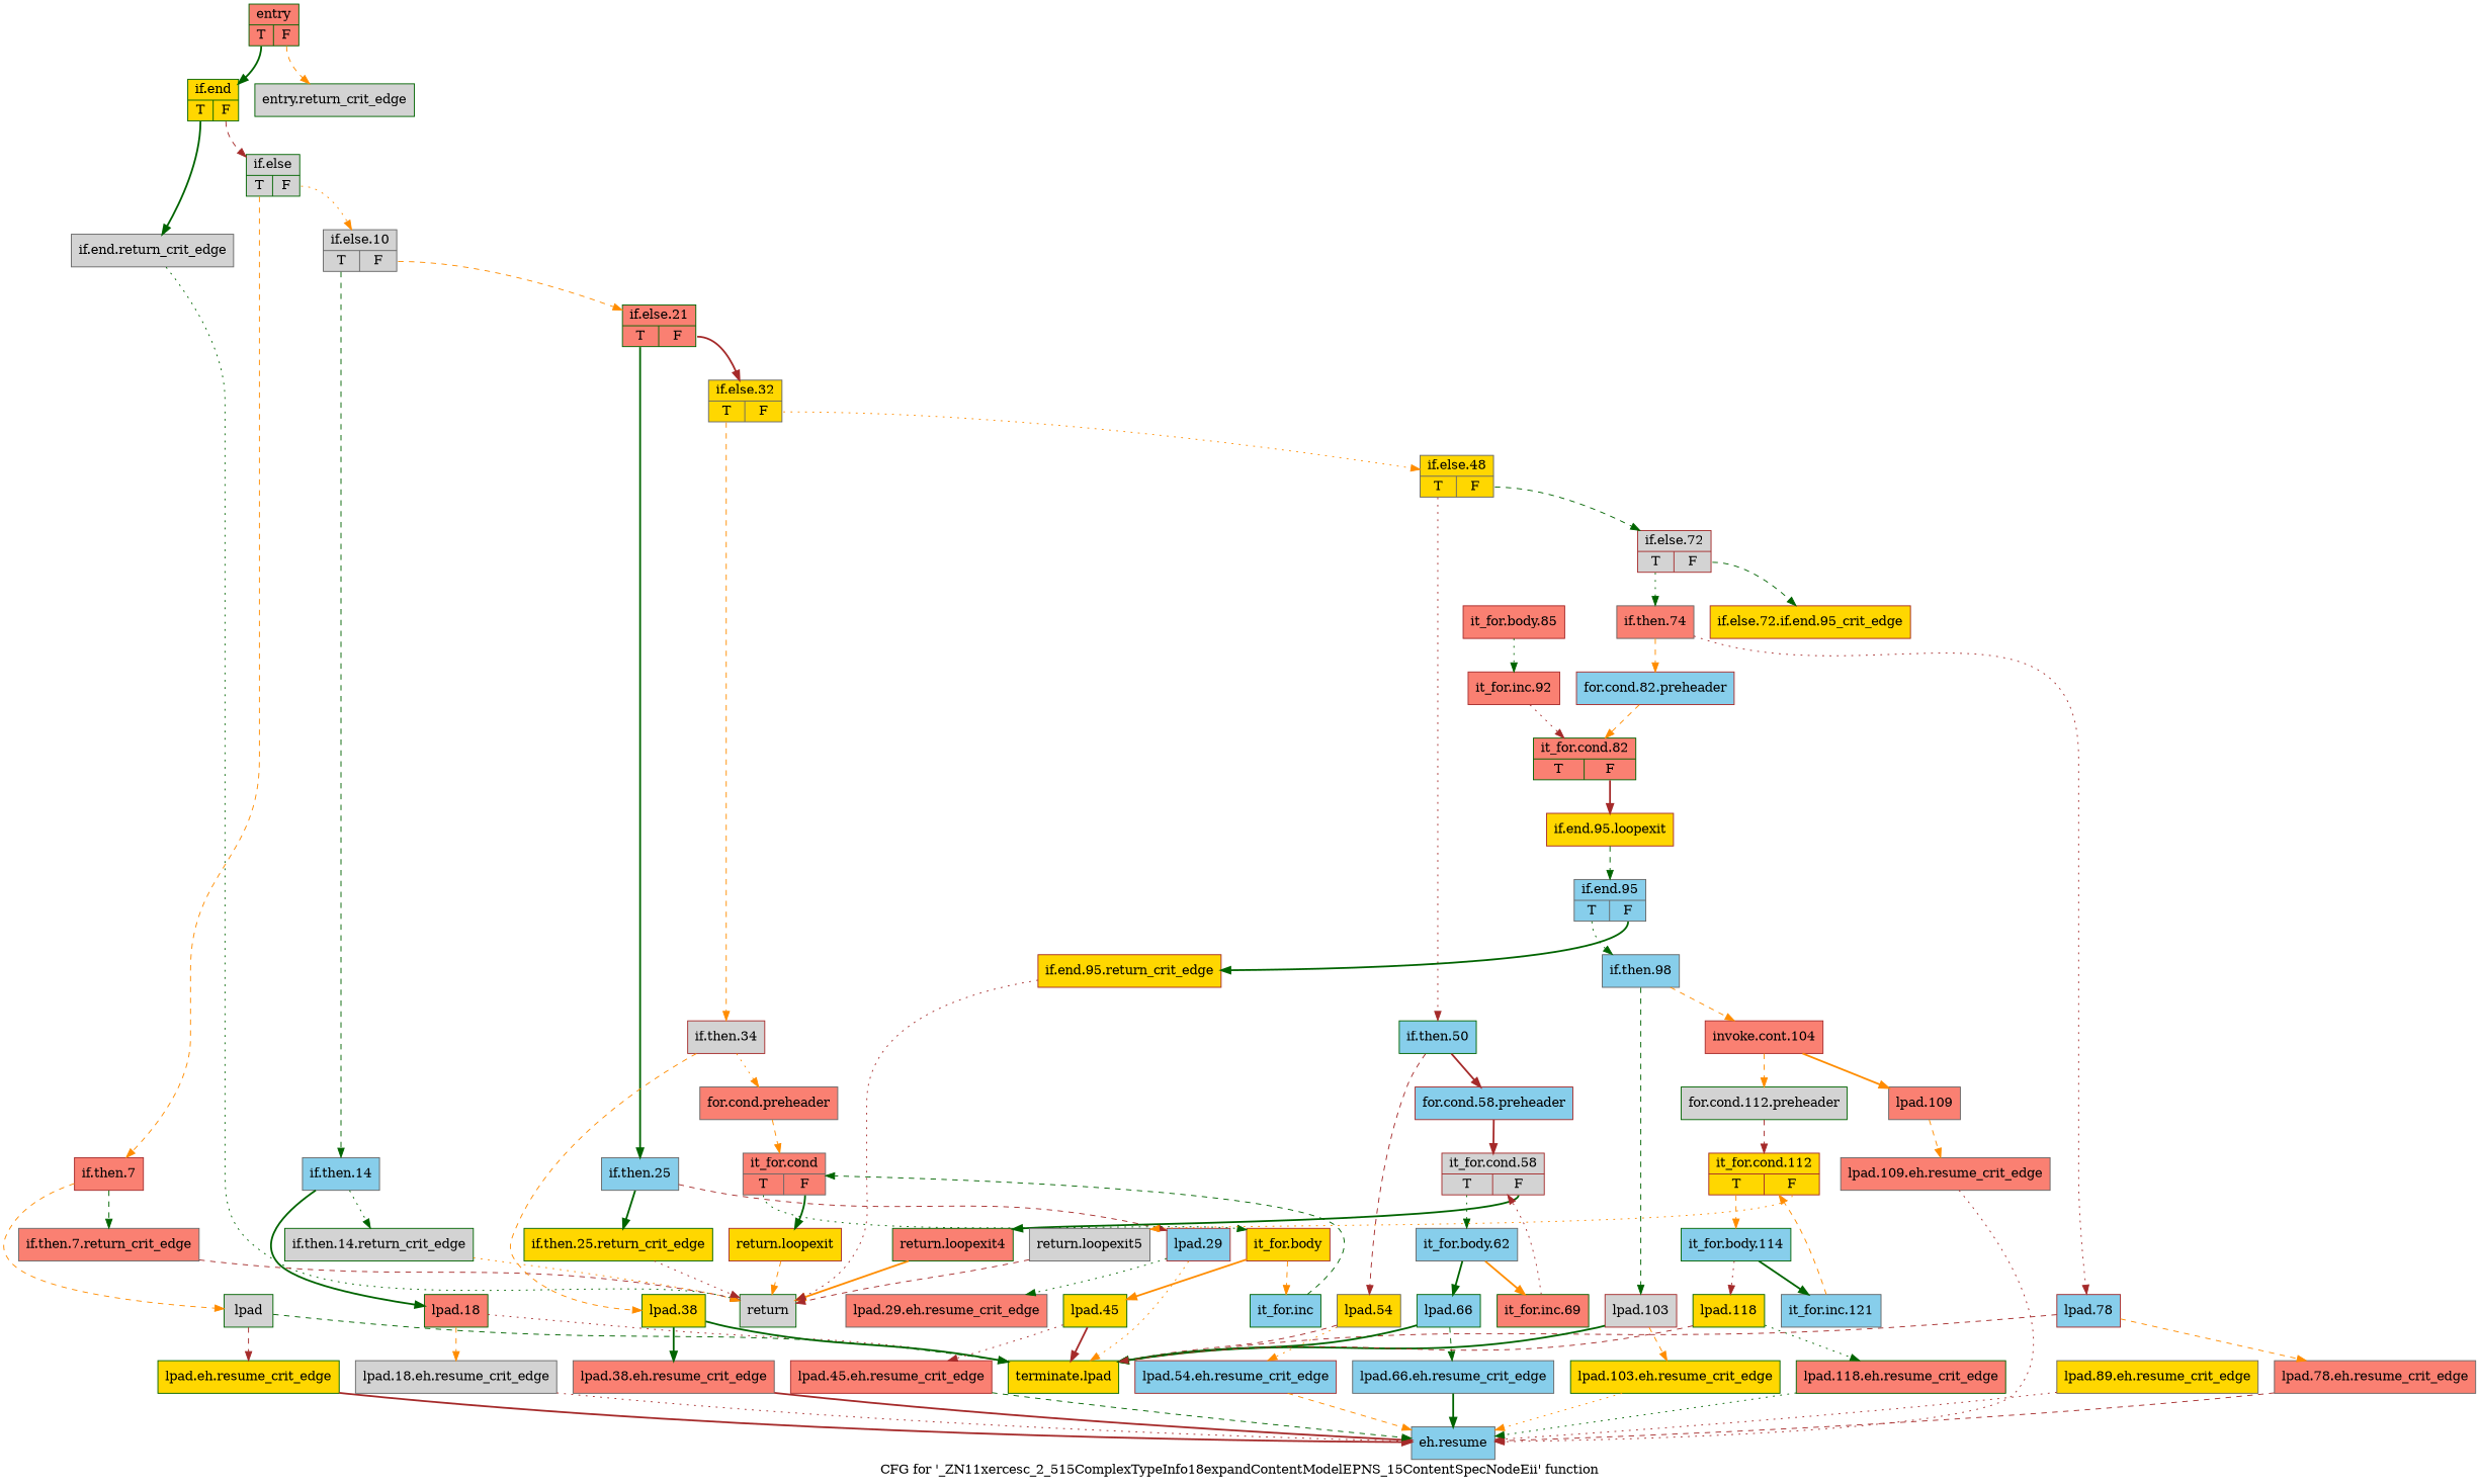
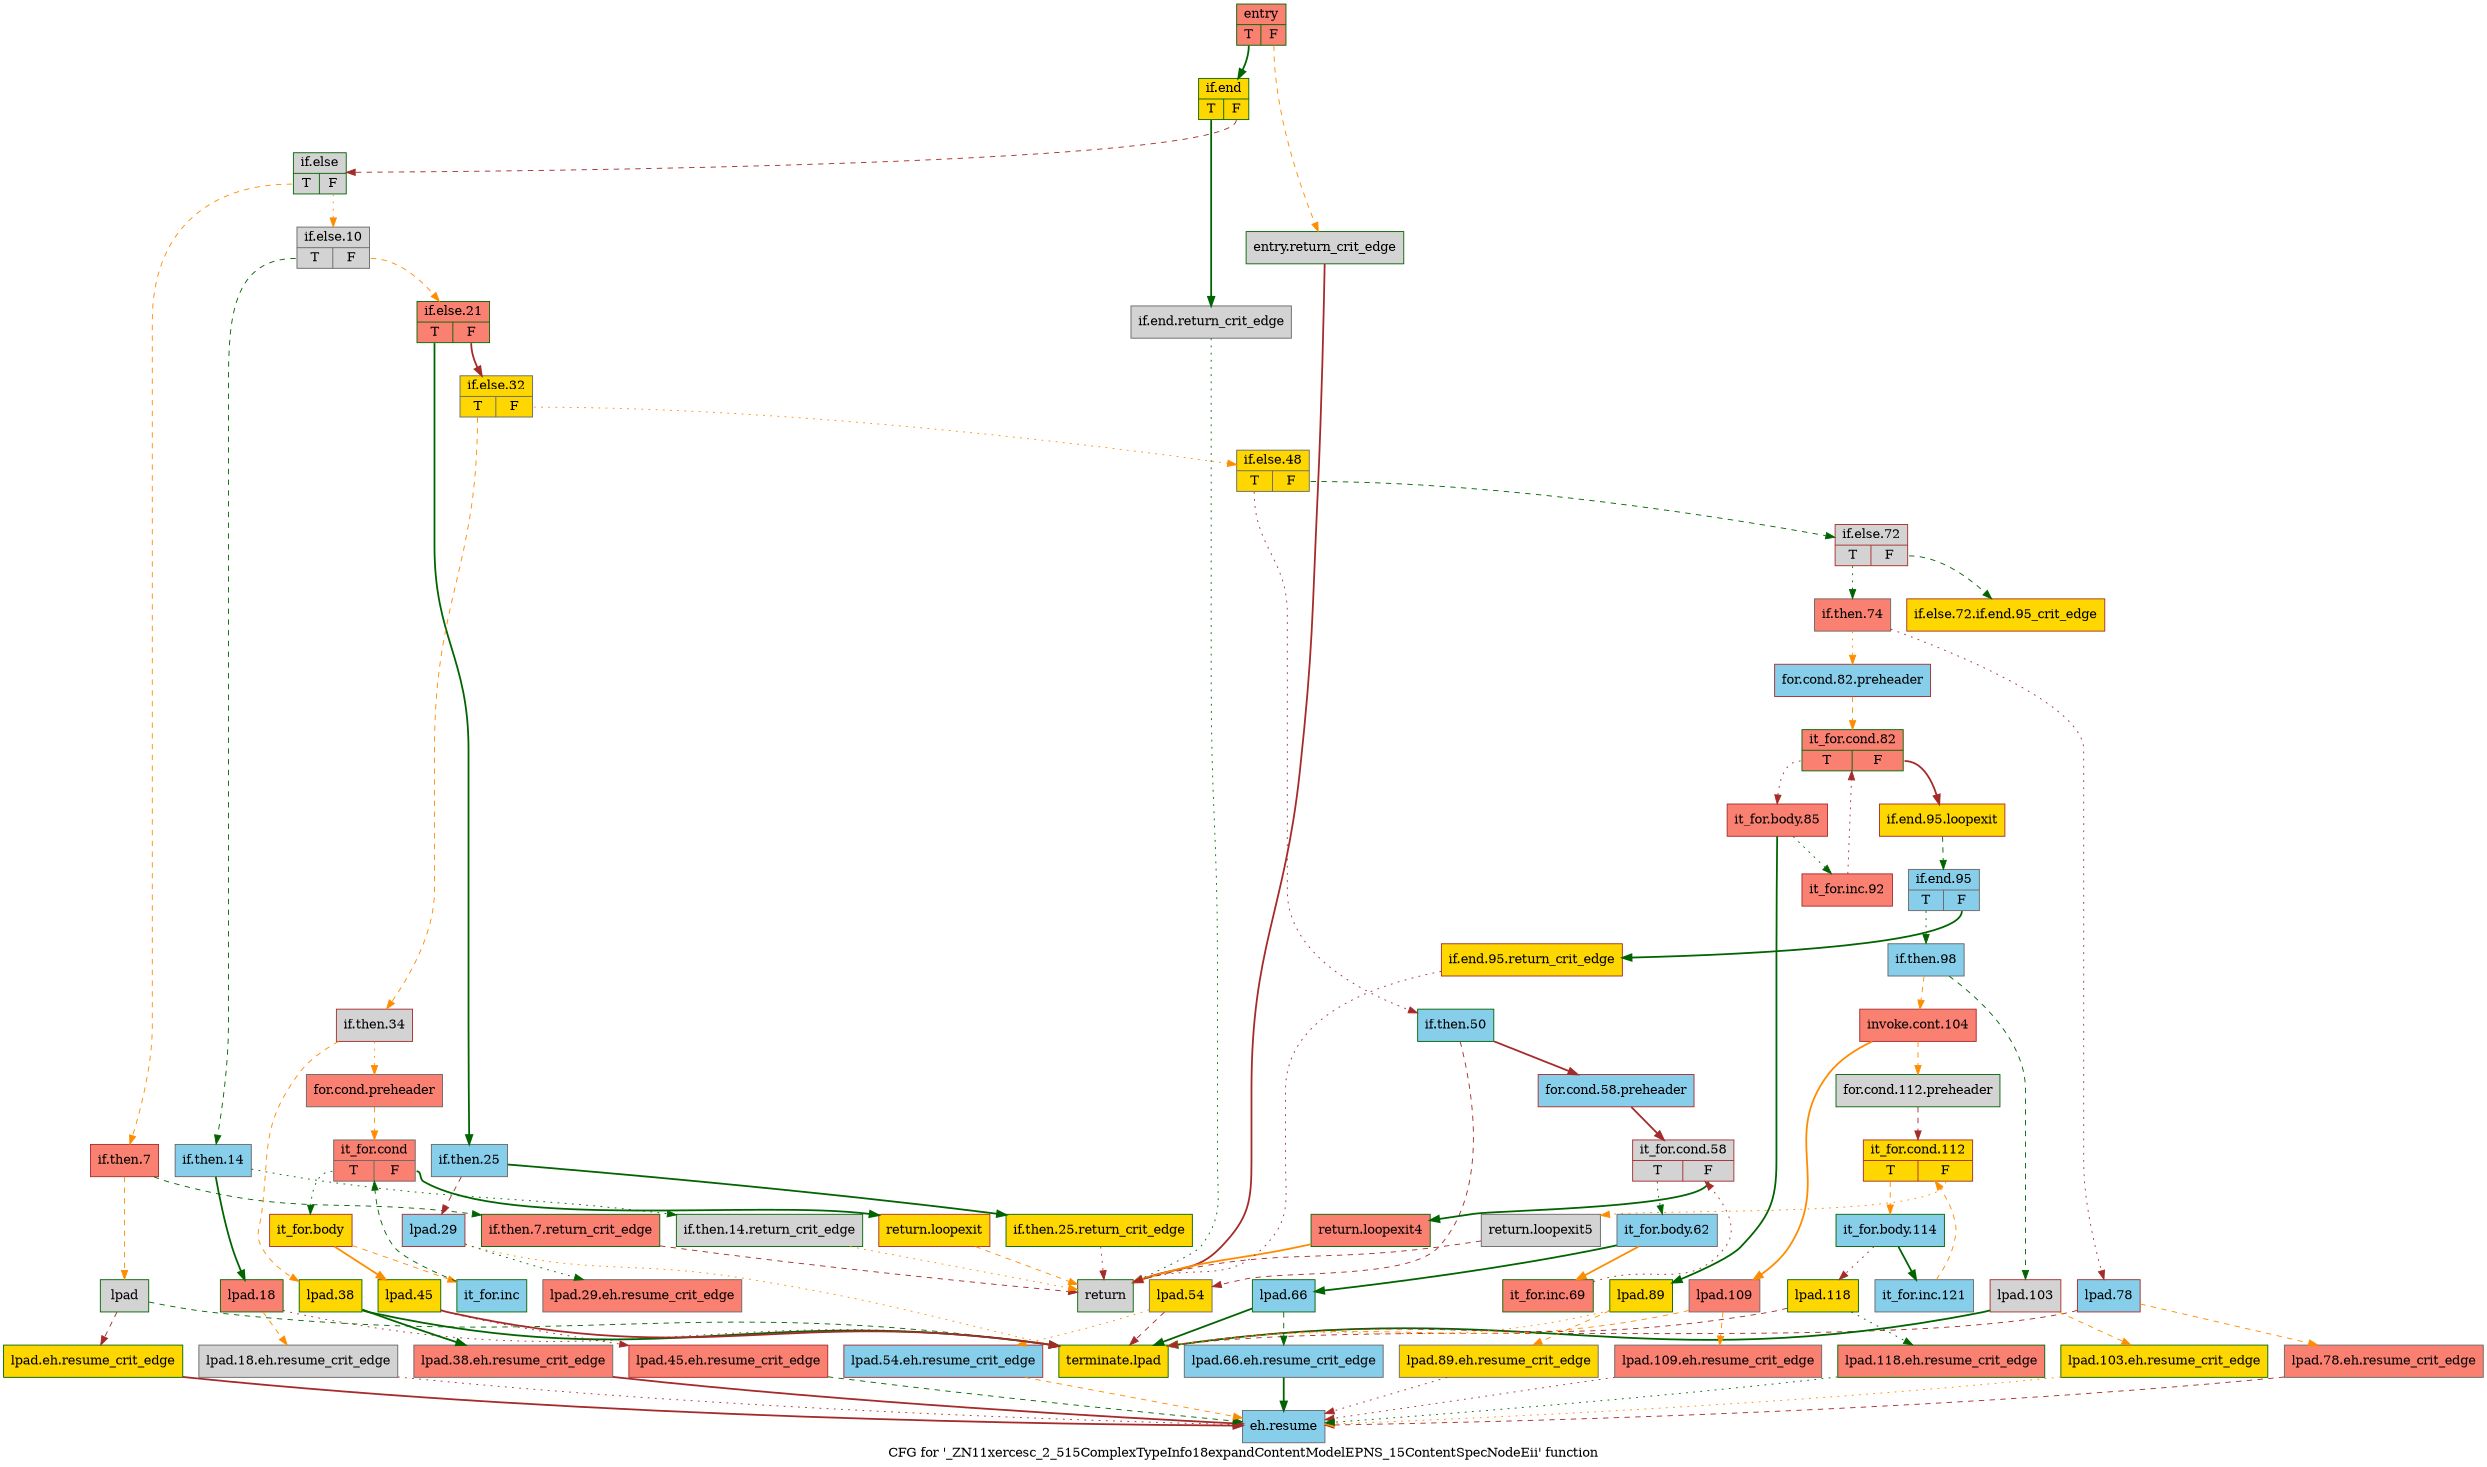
  digraph {
    label="CFG for '_ZN11xercesc_2_515ComplexTypeInfo18expandContentModelEPNS_15ContentSpecNodeEii' function"
    node [color=darkgreen fillcolor=salmon shape=record style=filled]
    edge [color=darkgreen style=dashed]
    n1 [label="{entry|{<s0>T|<s1>F}}"]
    n2 [fillcolor=gold label="{if.end|{<s0>T|<s1>F}}"]
    n3 [fillcolor=lightgrey label="{entry.return_crit_edge}"]
    n4 [color=gray40 fillcolor=lightgrey label="{if.end.return_crit_edge}"]
    n5 [fillcolor=lightgrey label="{if.else|{<s0>T|<s1>F}}"]
    n6 [fillcolor=lightgrey label="{return}"]
    n7 [color=brown label="{if.then.7}"]
    n8 [color=gray40 fillcolor=lightgrey label="{if.else.10|{<s0>T|<s1>F}}"]
-   n9 [color=gray40 label="{if.then.7.return_crit_edge}"]
+   n9 [label="{if.then.7.return_crit_edge}"]
    n10 [fillcolor=lightgrey label="{lpad}"]
    n11 [color=gray40 fillcolor=skyblue label="{if.then.14}"]
    n12 [label="{if.else.21|{<s0>T|<s1>F}}"]
    n13 [fillcolor=gold label="{lpad.eh.resume_crit_edge}"]
    n14 [fillcolor=gold label="{terminate.lpad}"]
    n15 [fillcolor=lightgrey label="{if.then.14.return_crit_edge}"]
    n16 [label="{lpad.18}"]
    n17 [color=gray40 fillcolor=skyblue label="{if.then.25}"]
    n18 [color=gray40 fillcolor=gold label="{if.else.32|{<s0>T|<s1>F}}"]
    n19 [color=gray40 fillcolor=skyblue label="{eh.resume}"]
    n20 [color=gray40 fillcolor=lightgrey label="{lpad.18.eh.resume_crit_edge}"]
    n21 [fillcolor=gold label="{if.then.25.return_crit_edge}"]
    n22 [color=brown fillcolor=skyblue label="{lpad.29}"]
    n23 [color=brown fillcolor=lightgrey label="{if.then.34}"]
    n24 [color=gray40 fillcolor=gold label="{if.else.48|{<s0>T|<s1>F}}"]
    n25 [color=gray40 label="{lpad.29.eh.resume_crit_edge}"]
    n26 [color=gray40 label="{for.cond.preheader}"]
    n27 [fillcolor=gold label="{lpad.38}"]
    n28 [fillcolor=skyblue label="{if.then.50}"]
    n29 [color=brown fillcolor=lightgrey label="{if.else.72|{<s0>T|<s1>F}}"]
    n30 [color=gray40 label="{it_for.cond|{<s0>T|<s1>F}}"]
    n31 [color=gray40 label="{lpad.38.eh.resume_crit_edge}"]
    n32 [color=brown fillcolor=skyblue label="{for.cond.58.preheader}"]
    n33 [color=gray40 fillcolor=gold label="{lpad.54}"]
    n34 [color=gray40 label="{if.then.74}"]
    n35 [color=brown fillcolor=gold label="{if.else.72.if.end.95_crit_edge}"]
    n36 [color=brown fillcolor=gold label="{it_for.body}"]
    n37 [color=brown fillcolor=gold label="{return.loopexit}"]
    n38 [fillcolor=skyblue label="{it_for.inc}"]
    n39 [fillcolor=gold label="{lpad.45}"]
    n40 [color=brown label="{lpad.45.eh.resume_crit_edge}"]
    n41 [color=brown fillcolor=lightgrey label="{it_for.cond.58|{<s0>T|<s1>F}}"]
    n42 [color=brown fillcolor=skyblue label="{lpad.54.eh.resume_crit_edge}"]
    n43 [color=brown fillcolor=skyblue label="{for.cond.82.preheader}"]
    n44 [color=brown fillcolor=skyblue label="{lpad.78}"]
    n45 [color=gray40 fillcolor=skyblue label="{it_for.body.62}"]
    n46 [label="{return.loopexit4}"]
    n47 [label="{it_for.inc.69}"]
    n48 [fillcolor=skyblue label="{lpad.66}"]
    n49 [color=gray40 fillcolor=skyblue label="{lpad.66.eh.resume_crit_edge}"]
    n50 [label="{it_for.cond.82|{<s0>T|<s1>F}}"]
    n51 [color=gray40 label="{lpad.78.eh.resume_crit_edge}"]
    n52 [color=gray40 fillcolor=skyblue label="{if.end.95|{<s0>T|<s1>F}}"]
    n53 [color=gray40 fillcolor=skyblue label="{if.then.98}"]
    n54 [color=brown fillcolor=gold label="{if.end.95.return_crit_edge}"]
    n55 [color=brown label="{invoke.cont.104}"]
    n56 [color=brown fillcolor=lightgrey label="{lpad.103}"]
    n57 [color=brown label="{it_for.body.85}"]
    n58 [color=brown fillcolor=gold label="{if.end.95.loopexit}"]
    n59 [color=brown label="{it_for.inc.92}"]
+   n60 [fillcolor=gold label="{lpad.89}"]
    n61 [color=gray40 fillcolor=gold label="{lpad.89.eh.resume_crit_edge}"]
    n62 [fillcolor=lightgrey label="{for.cond.112.preheader}"]
    n63 [color=gray40 label="{lpad.109}"]
    n64 [fillcolor=gold label="{lpad.103.eh.resume_crit_edge}"]
    n65 [color=brown fillcolor=gold label="{it_for.cond.112|{<s0>T|<s1>F}}"]
    n66 [color=gray40 label="{lpad.109.eh.resume_crit_edge}"]
    n67 [fillcolor=skyblue label="{it_for.body.114}"]
    n68 [color=gray40 fillcolor=lightgrey label="{return.loopexit5}"]
    n69 [color=gray40 fillcolor=skyblue label="{it_for.inc.121}"]
    n70 [fillcolor=gold label="{lpad.118}"]
    n71 [label="{lpad.118.eh.resume_crit_edge}"]
    n1 -> n2 [style=bold tailport=s0]
    n1 -> n3 [color=darkorange tailport=s1]
    n2 -> n4 [style=bold tailport=s0]
    n2 -> n5 [color=brown tailport=s1]
+   n3 -> n6 [color=brown style=bold]
    n4 -> n6 [style=dotted]
    n5 -> n7 [color=darkorange tailport=s0]
    n5 -> n8 [color=darkorange style=dotted tailport=s1]
    n7 -> n9
    n7 -> n10 [color=darkorange]
    n8 -> n11 [tailport=s0]
    n8 -> n12 [color=darkorange tailport=s1]
    n9 -> n6 [color=brown]
    n10 -> n13 [color=brown]
    n10 -> n14
    n11 -> n15 [style=dotted]
    n11 -> n16 [style=bold]
    n12 -> n17 [style=bold tailport=s0]
    n12 -> n18 [color=brown style=bold tailport=s1]
    n13 -> n19 [color=brown style=bold]
    n15 -> n6 [color=darkorange style=dotted]
    n16 -> n14 [color=brown style=dotted]
    n16 -> n20 [color=darkorange]
    n17 -> n21 [style=bold]
    n17 -> n22 [color=brown]
    n18 -> n23 [color=darkorange tailport=s0]
    n18 -> n24 [color=darkorange style=dotted tailport=s1]
    n20 -> n19 [color=brown style=dotted]
    n21 -> n6 [color=brown style=dotted]
    n22 -> n14 [color=darkorange style=dotted]
    n22 -> n25 [style=dotted]
    n23 -> n26 [color=darkorange style=dotted]
    n23 -> n27 [color=darkorange]
    n24 -> n28 [color=brown style=dotted tailport=s0]
    n24 -> n29 [tailport=s1]
    n26 -> n30 [color=darkorange]
    n27 -> n14 [style=bold]
    n27 -> n31 [style=bold]
    n28 -> n32 [color=brown style=bold]
    n28 -> n33 [color=brown]
    n29 -> n34 [style=dotted tailport=s0]
    n29 -> n35 [tailport=s1]
    n30 -> n36 [style=dotted tailport=s0]
    n30 -> n37 [style=bold tailport=s1]
    n31 -> n19 [color=brown style=bold]
    n32 -> n41 [color=brown style=bold]
    n33 -> n14 [color=brown]
    n33 -> n42 [color=darkorange style=dotted]
-   n34 -> n43 [color=darkorange]
+   n34 -> n43 [color=darkorange style=dotted]
    n34 -> n44 [color=brown style=dotted]
    n36 -> n38 [color=darkorange]
    n36 -> n39 [color=darkorange style=bold]
    n37 -> n6 [color=darkorange]
    n38 -> n30
    n39 -> n14 [color=brown style=bold]
    n39 -> n40 [color=brown style=dotted]
    n40 -> n19
    n41 -> n45 [style=dotted tailport=s0]
    n41 -> n46 [style=bold tailport=s1]
    n42 -> n19 [color=darkorange]
    n43 -> n50 [color=darkorange]
    n44 -> n14 [color=brown]
    n44 -> n51 [color=darkorange]
    n45 -> n47 [color=darkorange style=bold]
    n45 -> n48 [style=bold]
    n46 -> n6 [color=darkorange style=bold]
    n47 -> n41 [color=brown style=dotted]
    n48 -> n14 [style=bold]
    n48 -> n49
    n49 -> n19 [style=bold]
+   n50 -> n57 [color=brown style=dotted tailport=s0]
    n50 -> n58 [color=brown style=bold tailport=s1]
    n51 -> n19 [color=brown]
    n52 -> n53 [style=dotted tailport=s0]
    n52 -> n54 [style=bold tailport=s1]
    n53 -> n55 [color=darkorange]
    n53 -> n56
    n54 -> n6 [color=brown style=dotted]
    n55 -> n62 [color=darkorange]
    n55 -> n63 [color=darkorange style=bold]
    n56 -> n14 [style=bold]
    n56 -> n64 [color=darkorange]
    n57 -> n59 [style=dotted]
+   n57 -> n60 [style=bold]
    n58 -> n52
    n59 -> n50 [color=brown style=dotted]
+   n60 -> n14 [color=darkorange style=dotted]
+   n60 -> n61 [color=darkorange]
    n61 -> n19 [color=brown style=dotted]
    n62 -> n65 [color=brown]
+   n63 -> n14 [color=darkorange]
    n63 -> n66 [color=darkorange]
    n64 -> n19 [color=darkorange style=dotted]
    n65 -> n67 [color=darkorange tailport=s0]
    n65 -> n68 [color=darkorange style=dotted tailport=s1]
    n66 -> n19 [color=brown style=dotted]
    n67 -> n69 [style=bold]
    n67 -> n70 [color=brown style=dotted]
    n68 -> n6 [color=brown]
    n69 -> n65 [color=darkorange]
    n70 -> n14 [color=brown]
    n70 -> n71 [style=dotted]
    n71 -> n19 [style=dotted]
  }
